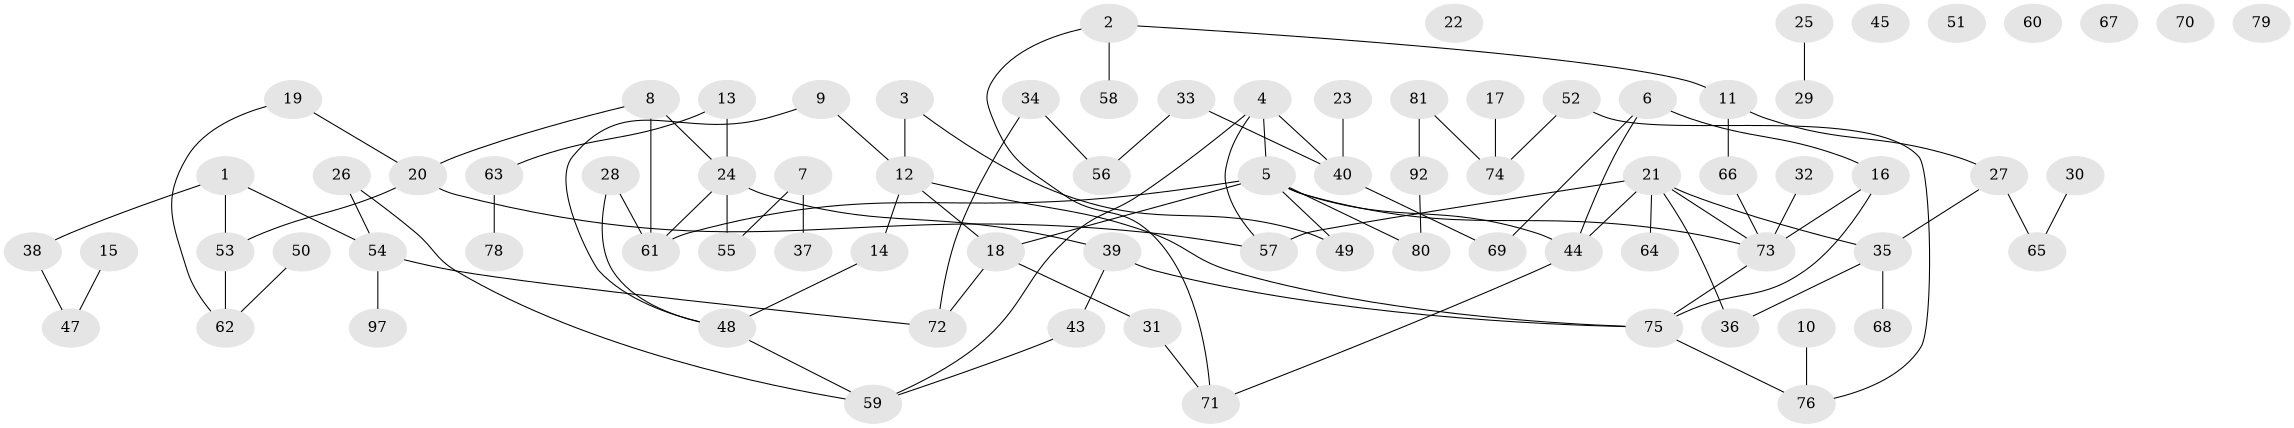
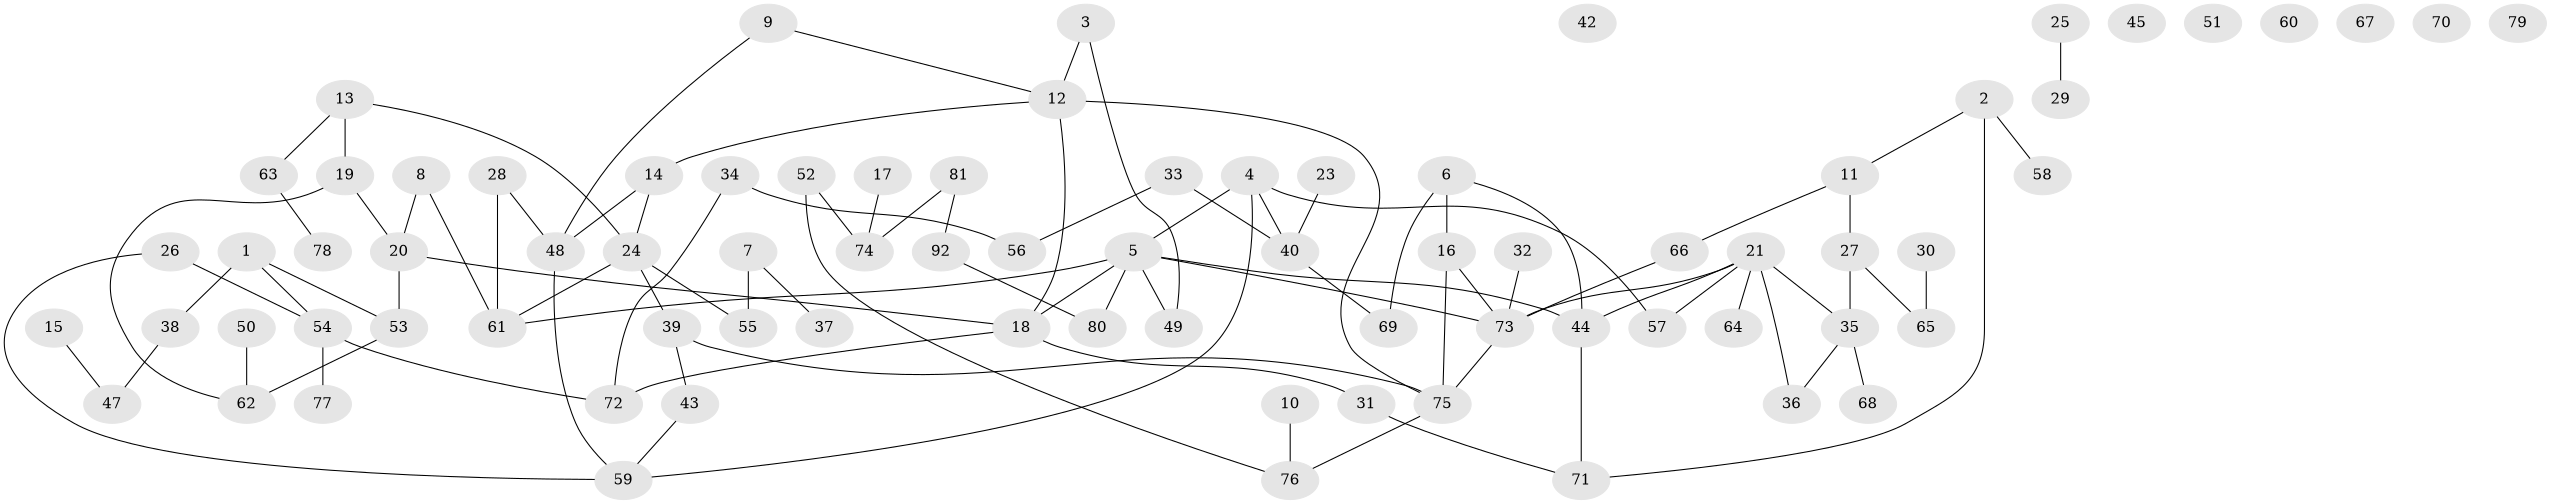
  graph {
    node [color=gray90 style=filled]
    1
    38
    53
    54
    47
    62
    72
-   77 [label=97]
+   77
    2
    11
    58
    71
    27
    66
    3
    12
    49
    18
    14
    75
    4
    5
    40
    57
    59
    44
    61
    73
    80
    69
    31
    6
    16
    24
    55
    39
    7
    37
    8
    20
    9
    48
    10
    76
    35
    65
    13
    19
    63
    78
    15
    17
    74
    21
    36
    64
    68
-   22
+   22 [label=42]
    23
    43
    25
    29
    26
    28
    30
    32
    33
    56
    34
    n70 [label=81]
    n71 [label=92]
    45
    50
    51
    52
    60
    67
    70
    79
    1 -- 38
    1 -- 53
    1 -- 54
    38 -- 47
    53 -- 62
    54 -- 72
    54 -- 77
    2 -- 11
    2 -- 58
    2 -- 71
    11 -- 27
    11 -- 66
    27 -- 35
    27 -- 65
    66 -- 73
    3 -- 12
    3 -- 49
    12 -- 18
    12 -- 14
    12 -- 75
    18 -- 72
    18 -- 31
-   8 -- 24
+   14 -- 24
    14 -- 48
    75 -- 76
    4 -- 5
    4 -- 40
    4 -- 57
    4 -- 59
    5 -- 49
    5 -- 18
    5 -- 44
    5 -- 61
    5 -- 73
    5 -- 80
    40 -- 69
    44 -- 71
    73 -- 75
    31 -- 71
    6 -- 44
    6 -- 69
    6 -- 16
    16 -- 75
    16 -- 73
    24 -- 61
    24 -- 55
    24 -- 39
    39 -- 75
    39 -- 43
    7 -- 55
    7 -- 37
    8 -- 61
    8 -- 20
    20 -- 53
-   20 -- 57
+   20 -- 18
    9 -- 12
    9 -- 48
    48 -- 59
    10 -- 76
    35 -- 36
    35 -- 68
    13 -- 24
+   13 -- 19
    13 -- 63
    19 -- 62
    19 -- 20
    63 -- 78
    15 -- 47
    17 -- 74
    21 -- 57
    21 -- 44
    21 -- 73
    21 -- 35
    21 -- 36
    21 -- 64
    23 -- 40
    43 -- 59
    25 -- 29
    26 -- 54
    26 -- 59
    28 -- 61
    28 -- 48
    30 -- 65
    32 -- 73
    33 -- 40
    33 -- 56
    34 -- 72
    34 -- 56
    n70 -- 74
    n70 -- n71
    n71 -- 80
    50 -- 62
    52 -- 76
    52 -- 74
  }
